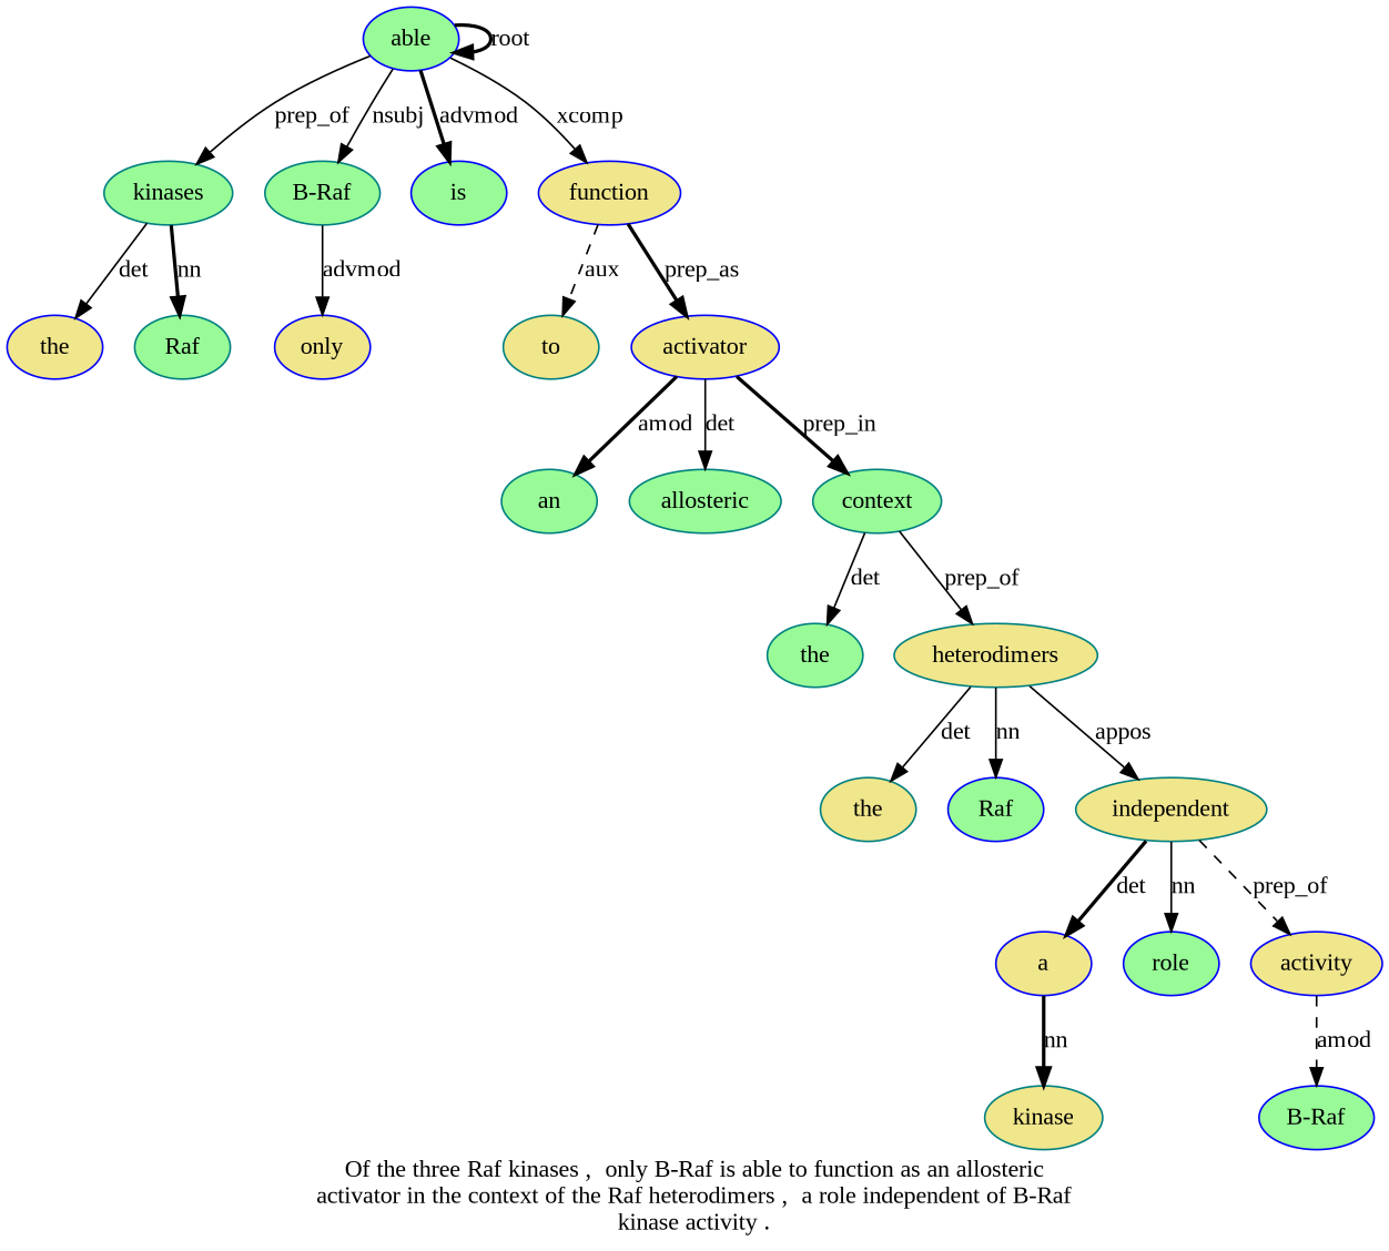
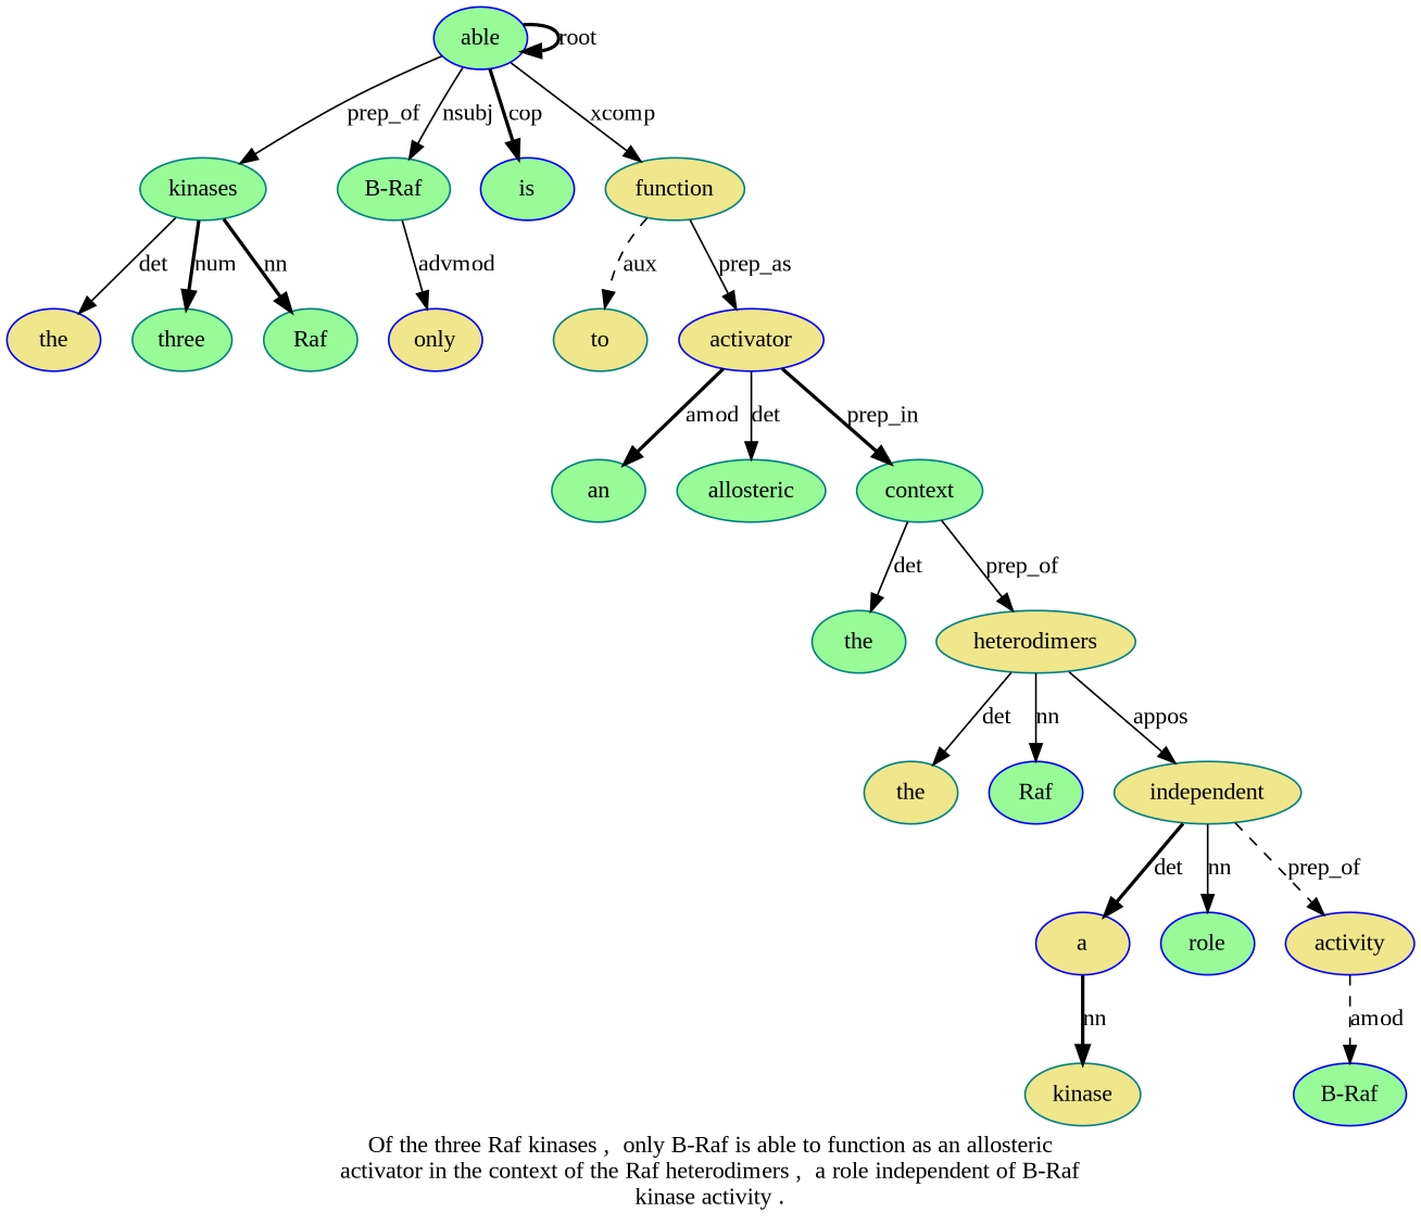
  digraph {
    fontname="Liberation Serif"
    label="Of the three Raf kinases ,  only B-Raf is able to function as an allosteric\nactivator in the context of the Raf heterodimers ,  a role independent of B-Raf\nkinase activity ."
    node [color=teal fillcolor=palegreen fontname="Liberation Serif" style=filled]
    edge [fontname="Liberation Serif" style=solid]
    n1 [label=kinases]
    n2 [color=blue fillcolor=khaki label=the]
+   n3 [label=three]
    n4 [label=Raf]
    n5 [color=blue label=able]
    n6 [label="B-Raf"]
    n7 [color=blue label=is]
-   n8 [color=blue fillcolor=khaki label=function]
+   n8 [fillcolor=khaki label=function]
    n9 [color=blue fillcolor=khaki label=only]
    n10 [fillcolor=khaki label=to]
    n11 [color=blue fillcolor=khaki label=activator]
    n12 [label=an]
    n13 [label=allosteric]
    n14 [label=context]
    n15 [label=the]
    n16 [fillcolor=khaki label=heterodimers]
    n17 [fillcolor=khaki label=the]
    n18 [color=blue label=Raf]
    n19 [fillcolor=khaki label=independent]
    n20 [color=blue fillcolor=khaki label=a]
    n21 [color=blue label=role]
    n22 [color=blue fillcolor=khaki label=activity]
    n23 [fillcolor=khaki label=kinase]
    n24 [color=blue label="B-Raf"]
    n1 -> n2 [label=det]
+   n1 -> n3 [label=num style=bold]
    n1 -> n4 [label=nn style=bold]
    n5 -> n1 [label=prep_of]
    n5 -> n5 [label=root style=bold]
    n5 -> n6 [label=nsubj]
-   n5 -> n7 [label=advmod style=bold]
+   n5 -> n7 [label=cop style=bold]
    n5 -> n8 [label=xcomp]
    n6 -> n9 [label=advmod]
    n8 -> n10 [label=aux style=dashed]
-   n8 -> n11 [label=prep_as style=bold]
+   n8 -> n11 [label=prep_as]
    n11 -> n12 [label=amod style=bold]
    n11 -> n13 [label=det]
    n11 -> n14 [label=prep_in style=bold]
    n14 -> n15 [label=det]
    n14 -> n16 [label=prep_of]
    n16 -> n17 [label=det]
    n16 -> n18 [label=nn]
    n16 -> n19 [label=appos]
    n19 -> n20 [label=det style=bold]
    n19 -> n21 [label=nn]
    n19 -> n22 [label=prep_of style=dashed]
    n20 -> n23 [label=nn style=bold]
    n22 -> n24 [label=amod style=dashed]
  }
